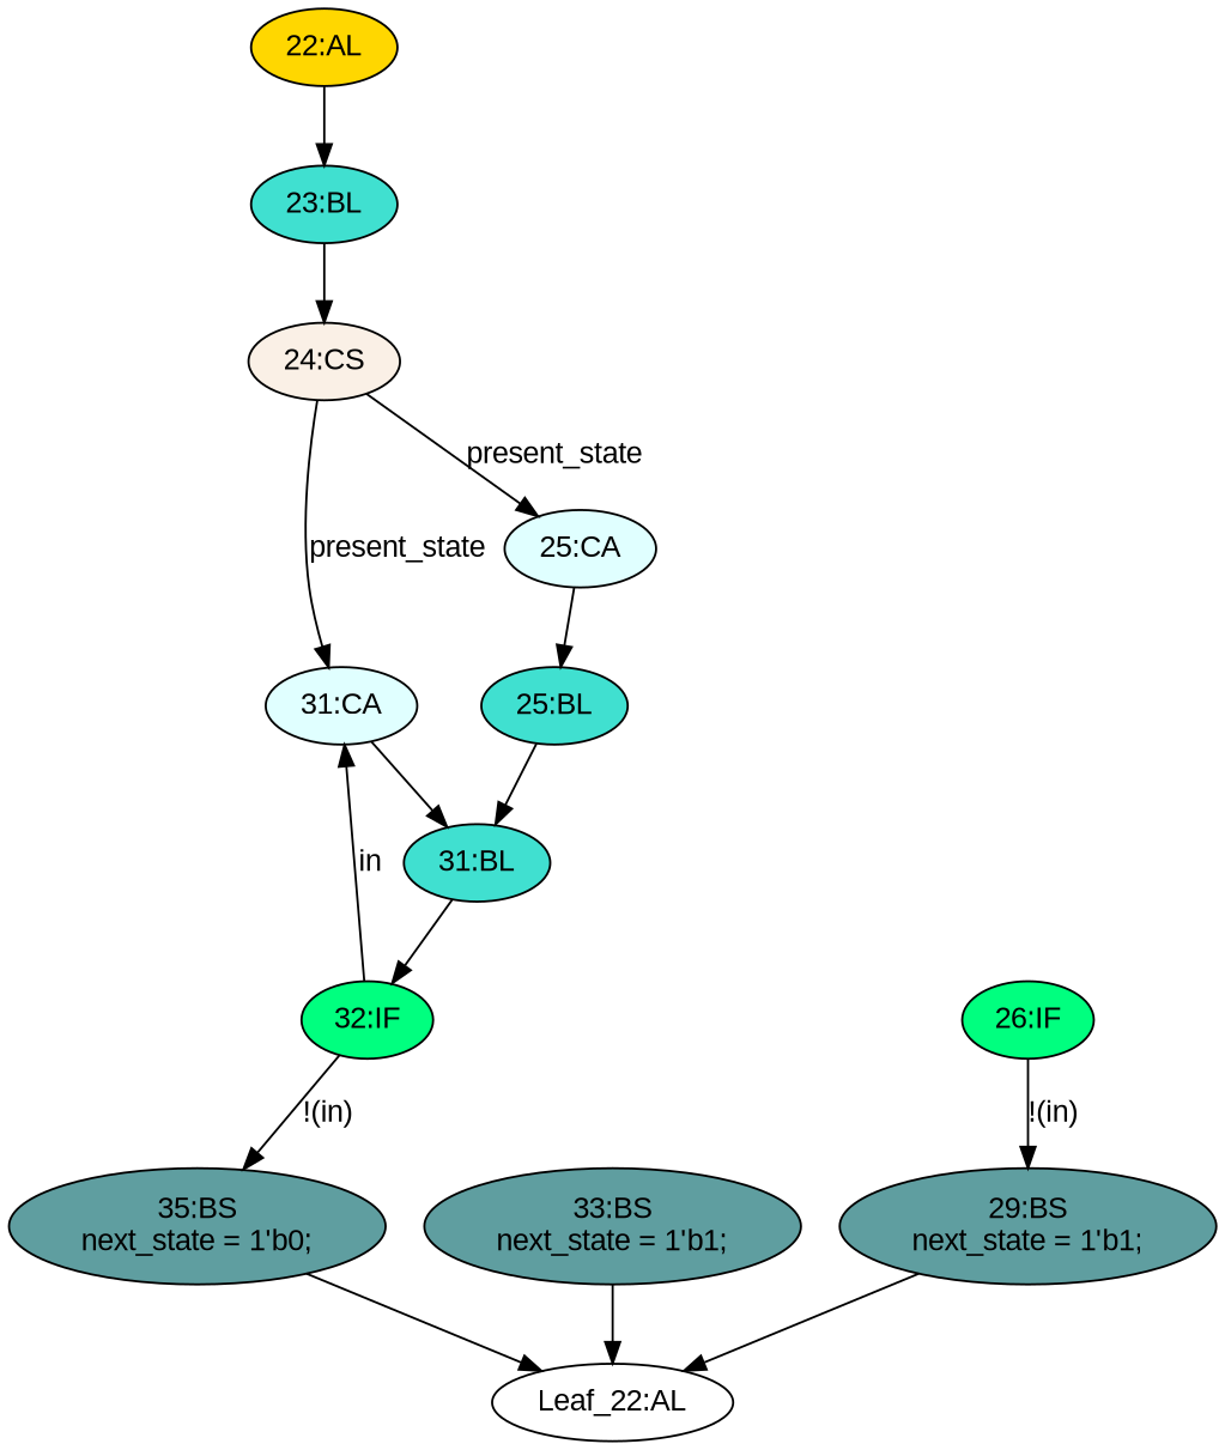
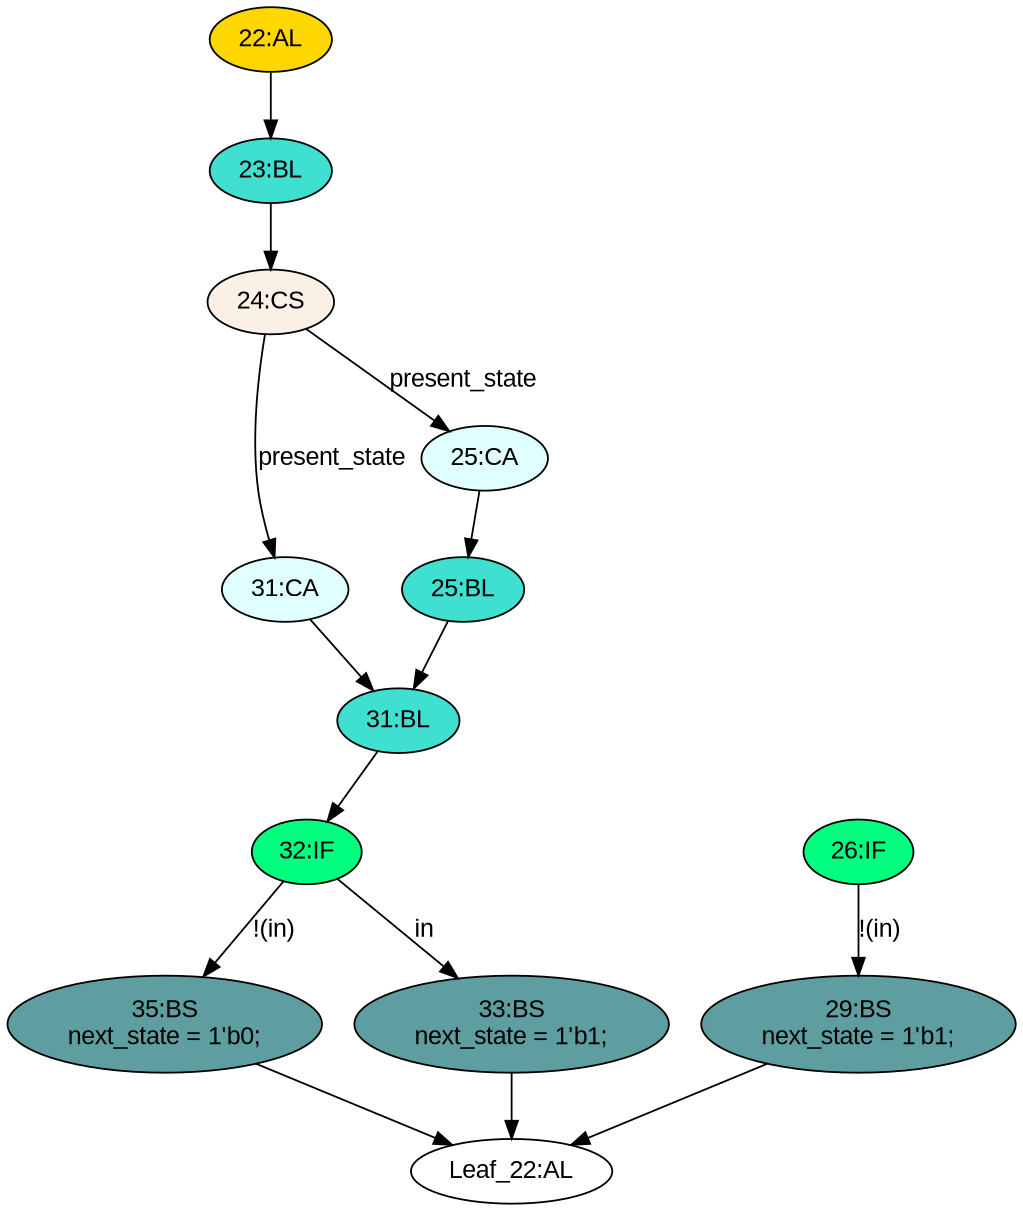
  strict digraph {
    fontname="Liberation Sans"
    node [fillcolor=turquoise fontname="Liberation Sans" statements="[]" style=filled typ=Block]
    edge [cond="[]" fontname="Liberation Sans" lineno=None]
    n1 [ast="<pyverilog.vparser.ast.Always object at 0x7f73e00b0250>" clk_sens=False fillcolor=gold label="22:AL" sens="['present_state', 'in']" typ=Always use_var="['present_state', 'in']"]
    n2 [ast="<pyverilog.vparser.ast.Block object at 0x7f73e00b0410>" label="23:BL"]
    n3 [ast="<pyverilog.vparser.ast.CaseStatement object at 0x7f73e00b0450>" fillcolor=linen label="24:CS" typ=CaseStatement]
    n4 [ast="<pyverilog.vparser.ast.Case object at 0x7f73e00b0990>" fillcolor=lightcyan label="31:CA" typ=Case]
    n5 [ast="<pyverilog.vparser.ast.Case object at 0x7f73e00b0510>" fillcolor=lightcyan label="25:CA" typ=Case]
    n6 [ast="<pyverilog.vparser.ast.Block object at 0x7f73e00b0a10>" label="31:BL"]
    n7 [ast="<pyverilog.vparser.ast.IfStatement object at 0x7f73e00b0a50>" fillcolor=springgreen label="32:IF" typ=IfStatement]
    n8 [ast="<pyverilog.vparser.ast.BlockingSubstitution object at 0x7f73e00b0c10>" fillcolor=cadetblue label="33:BS\nnext_state = 1'b1;" statements="[<pyverilog.vparser.ast.BlockingSubstitution object at 0x7f73e00b0c10>]" typ=BlockingSubstitution]
    n9 [ast="<pyverilog.vparser.ast.BlockingSubstitution object at 0x7f73e00b0a90>" fillcolor=cadetblue label="35:BS\nnext_state = 1'b0;" statements="[<pyverilog.vparser.ast.BlockingSubstitution object at 0x7f73e00b0a90>]" typ=BlockingSubstitution]
    n10 [def_var="['next_state']" label="Leaf_22:AL" fillcolor="" statements="" style="" typ=""]
    n11 [ast="<pyverilog.vparser.ast.Block object at 0x7f73e00b0590>" label="25:BL"]
    n12 [ast="<pyverilog.vparser.ast.IfStatement object at 0x7f73e00b05d0>" fillcolor=springgreen label="26:IF" typ=IfStatement]
    n13 [ast="<pyverilog.vparser.ast.BlockingSubstitution object at 0x7f73e00b0650>" fillcolor=cadetblue label="29:BS\nnext_state = 1'b1;" statements="[<pyverilog.vparser.ast.BlockingSubstitution object at 0x7f73e00b0650>]" typ=BlockingSubstitution]
    n1 -> n2
    n2 -> n3
    n3 -> n4 [cond="['present_state']" label=present_state lineno=24]
    n3 -> n5 [cond="['present_state']" label=present_state lineno=24]
    n4 -> n6
    n5 -> n11
    n6 -> n7
-   n7 -> n4 [cond="['in']" label=in lineno=32]
+   n7 -> n8 [cond="['in']" label=in lineno=32]
    n7 -> n9 [cond="['in']" label="!(in)" lineno=32]
    n8 -> n10
    n9 -> n10
    n11 -> n6
    n12 -> n13 [cond="['in']" label="!(in)" lineno=26]
    n13 -> n10
  }
